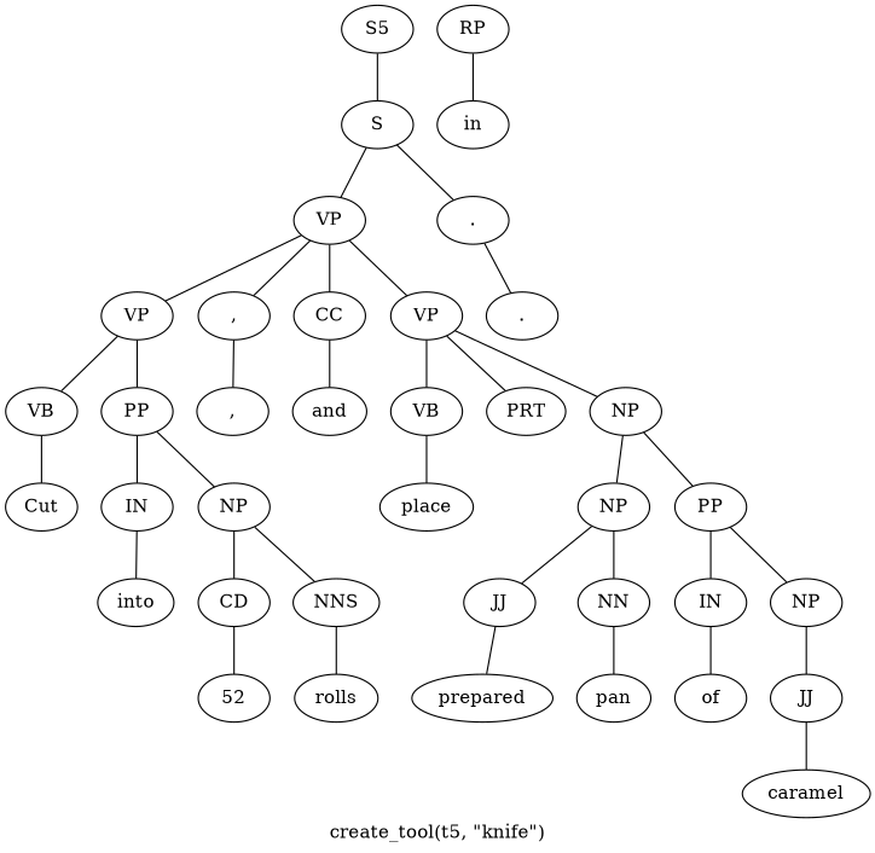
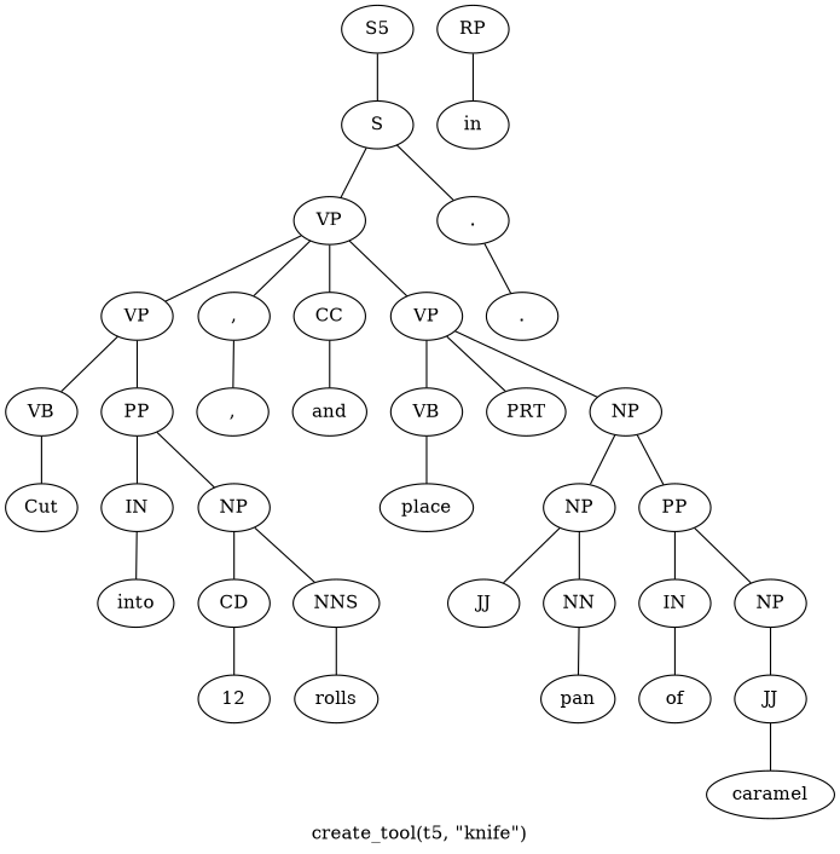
  graph {
    label="create_tool(t5, \"knife\")"
    n1 [label=S5]
    n2 [label=S]
    n3 [label=VP]
    n4 [label="."]
    n5 [label=VP]
    n6 [label=","]
    n7 [label=CC]
    n8 [label=VP]
    n9 [label="."]
    n10 [label=VB]
    n11 [label=PP]
    n12 [label=","]
    n13 [label=and]
    n14 [label=VB]
    n15 [label=PRT]
    n16 [label=NP]
    n17 [label=Cut]
    n18 [label=IN]
    n19 [label=NP]
    n20 [label=into]
    n21 [label=CD]
    n22 [label=NNS]
-   n23 [label=52]
+   n23 [label=12]
    n24 [label=rolls]
    n25 [label=place]
    n26 [label=NP]
    n27 [label=PP]
    n28 [label=RP]
    n29 [label=in]
    n30 [label=JJ]
    n31 [label=NN]
    n32 [label=IN]
    n33 [label=NP]
-   n34 [label=prepared]
    n35 [label=pan]
    n36 [label=of]
    n37 [label=JJ]
    n38 [label=caramel]
    n1 -- n2
    n2 -- n3
    n2 -- n4
    n3 -- n5
    n3 -- n6
    n3 -- n7
    n3 -- n8
    n4 -- n9
    n5 -- n10
    n5 -- n11
    n6 -- n12
    n7 -- n13
    n8 -- n14
    n8 -- n15
    n8 -- n16
    n10 -- n17
    n11 -- n18
    n11 -- n19
    n14 -- n25
    n16 -- n26
    n16 -- n27
    n18 -- n20
    n19 -- n21
    n19 -- n22
    n21 -- n23
    n22 -- n24
    n26 -- n30
    n26 -- n31
    n27 -- n32
    n27 -- n33
    n28 -- n29
-   n30 -- n34
    n31 -- n35
    n32 -- n36
    n33 -- n37
    n37 -- n38
  }
